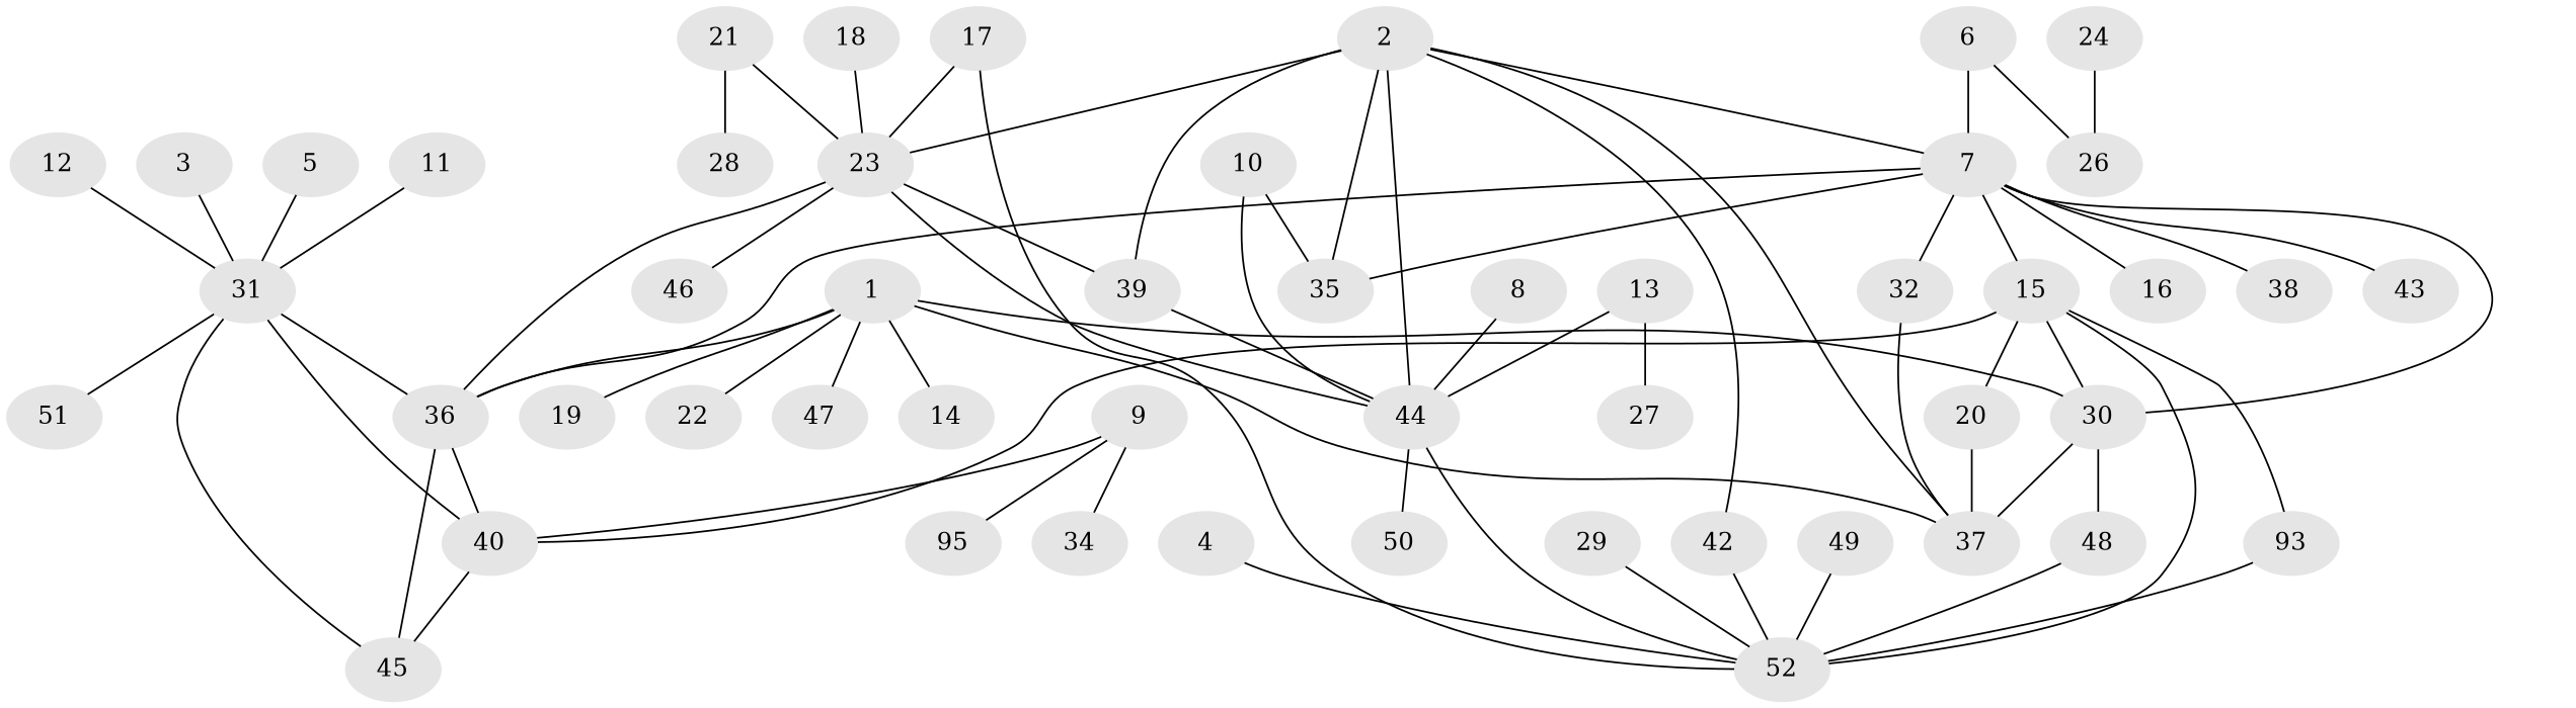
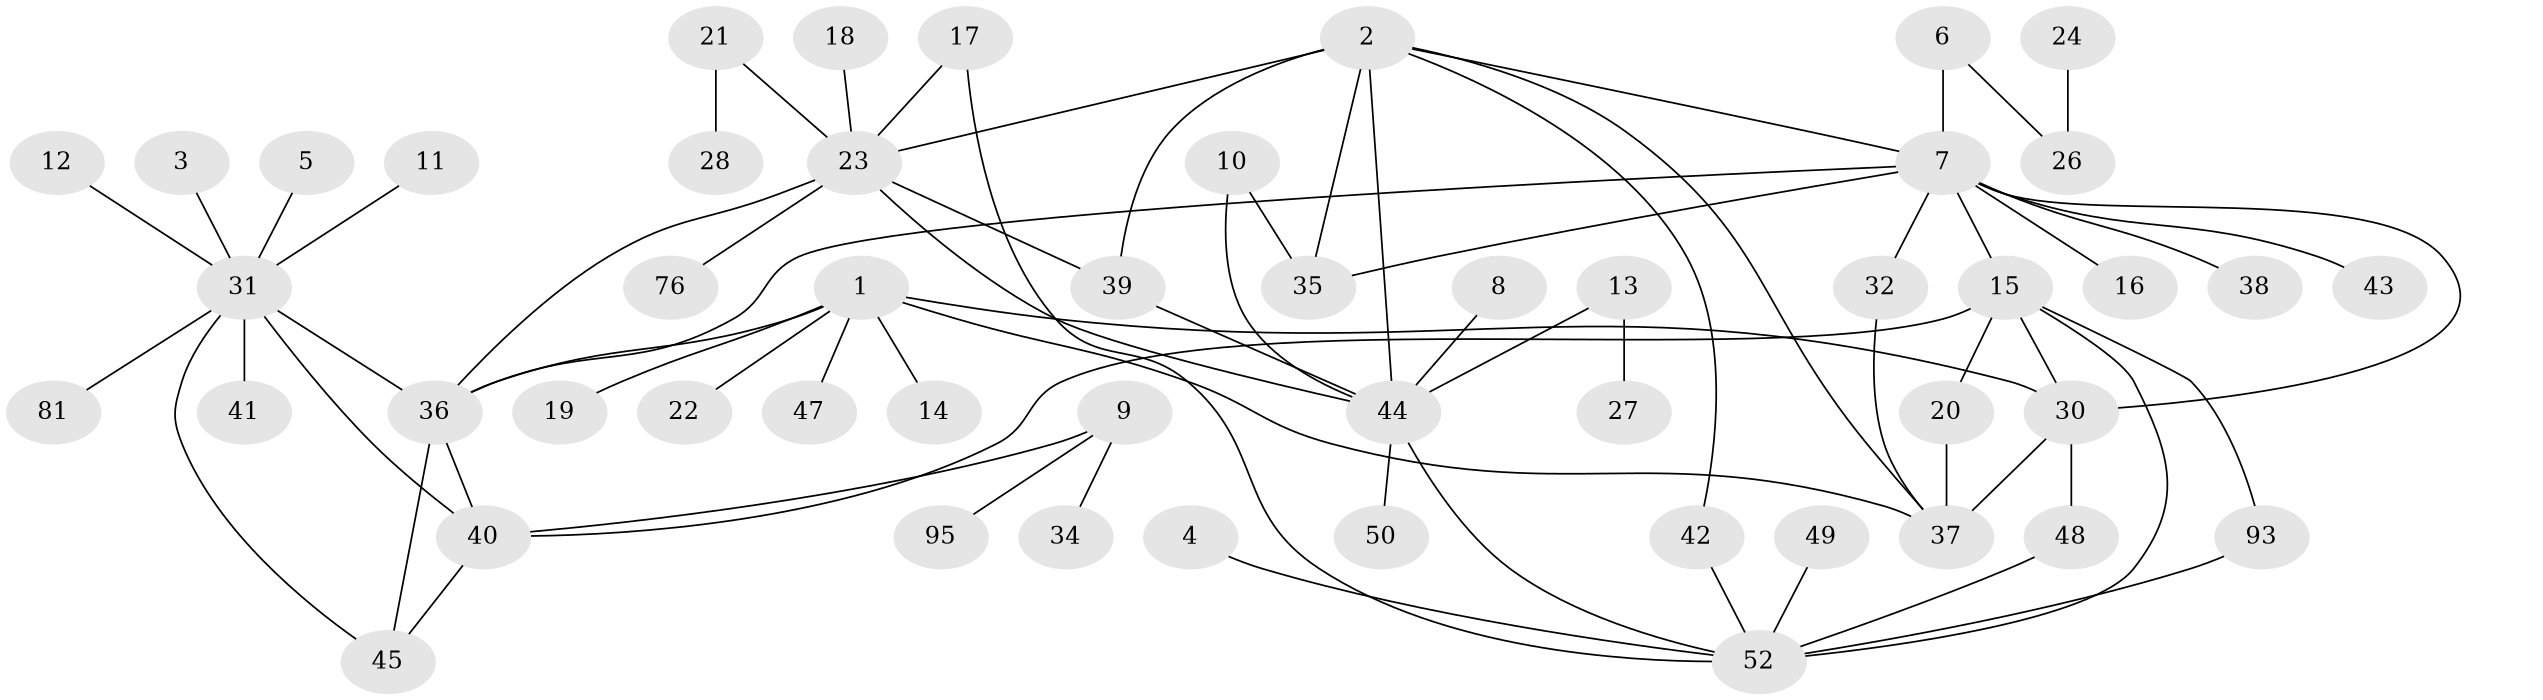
  graph {
    node [color=gray90 style=filled]
    edge [weight=1.0]
    1
    14
    19
    22
    30
    36
    37
    47
    48
    40
    45
    2
    7
    23
    35
    39
    42
    44
    15
    16
    32
    38
    43
-   46
+   46 [label=76]
    52
    50
    3
    31
-   51
+   41
+   51 [label=81]
    4
    5
    6
    26
    20
    n36 [label=93]
    8
    n38 [label=95]
    9
    34
    10
    11
    12
    13
    27
    17
    18
    21
    28
    24
-   29
    49
    1 -- 14
    1 -- 19
    1 -- 22
    1 -- 30 [weight=2.0]
    1 -- 36
    1 -- 37 [weight=2.0]
    1 -- 47
    30 -- 37
    30 -- 48
    36 -- 40
    36 -- 45
    48 -- 52
    40 -- 45
    2 -- 37
    2 -- 7
    2 -- 23
    2 -- 35 [weight=2.0]
    2 -- 39
    2 -- 42
    2 -- 44
    7 -- 30
    7 -- 36
    7 -- 35 [weight=2.0]
    7 -- 15
    7 -- 16
    7 -- 32
    7 -- 38
    7 -- 43
    23 -- 36
    23 -- 39
    23 -- 44
    23 -- 46
    39 -- 44
    42 -- 52
    44 -- 52
    44 -- 50
    15 -- 30
    15 -- 40
    15 -- 52
    15 -- 20
    15 -- n36 [weight=2.0]
    32 -- 37
    3 -- 31
    31 -- 36
    31 -- 40
    31 -- 45
+   31 -- 41
    31 -- 51
    4 -- 52
    5 -- 31
    6 -- 7
    6 -- 26
    20 -- 37
    n36 -- 52 [weight=2.0]
    8 -- 44
    9 -- 40
    9 -- n38
    9 -- 34
    10 -- 35
    10 -- 44
    11 -- 31
    12 -- 31
    13 -- 44
    13 -- 27
    17 -- 23
    17 -- 52
    18 -- 23
    21 -- 23
    21 -- 28
    24 -- 26
-   29 -- 52
    49 -- 52
  }
